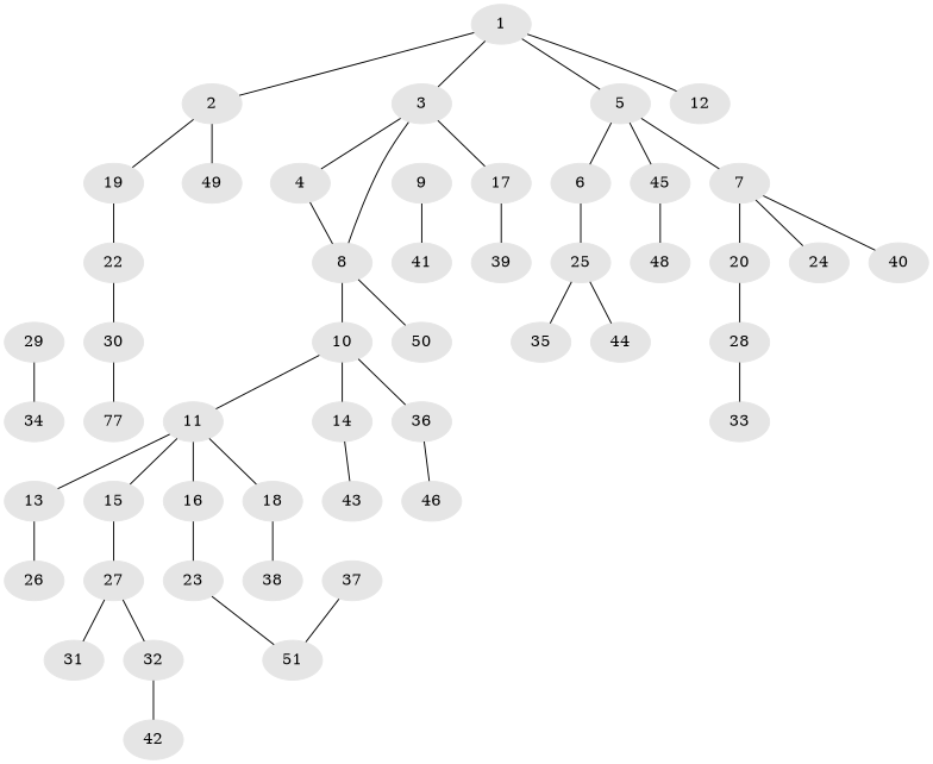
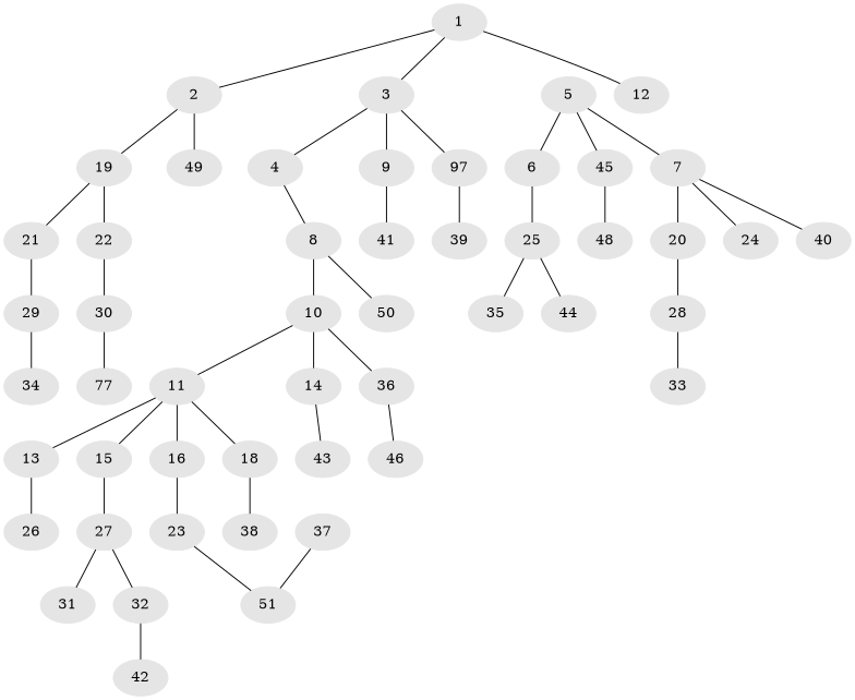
  graph {
    node [color=gray90 style=filled]
    edge [weight=1.0]
    1
    2
    3
    5
    12
    19
    49
    4
    9
-   17
+   17 [label=97]
    6
    45
    7
+   21
    22
    8
    41
    39
    10
    50
    25
    48
    20
    24
    40
    35
    44
    28
    11
    14
    36
    13
    15
    16
    18
    43
    46
    26
    27
    23
    38
    31
    32
    51
    29
    30
    33
    34
    n49 [label=77]
    37
    42
    1 -- 2
    1 -- 3
-   1 -- 5
    1 -- 12
    2 -- 19
    2 -- 49
    3 -- 4
-   3 -- 8
+   3 -- 9
    3 -- 17
    5 -- 6
    5 -- 45
    5 -- 7 [weight=2.0]
+   19 -- 21
    19 -- 22 [weight=2.0]
    4 -- 8
    9 -- 41
    17 -- 39
    6 -- 25
    45 -- 48
    7 -- 20
    7 -- 24
    7 -- 40
+   21 -- 29 [weight=2.0]
    22 -- 30
    8 -- 10
    8 -- 50
    10 -- 11
    10 -- 14
    10 -- 36 [weight=2.0]
    25 -- 35
    25 -- 44
    20 -- 28
    28 -- 33
    11 -- 13
    11 -- 15
    11 -- 16 [weight=2.0]
    11 -- 18
    14 -- 43
    36 -- 46
    13 -- 26
    15 -- 27
    16 -- 23
    18 -- 38
    27 -- 31
    27 -- 32
    23 -- 51
    32 -- 42
    29 -- 34
    30 -- n49 [weight=2.0]
    37 -- 51
  }
